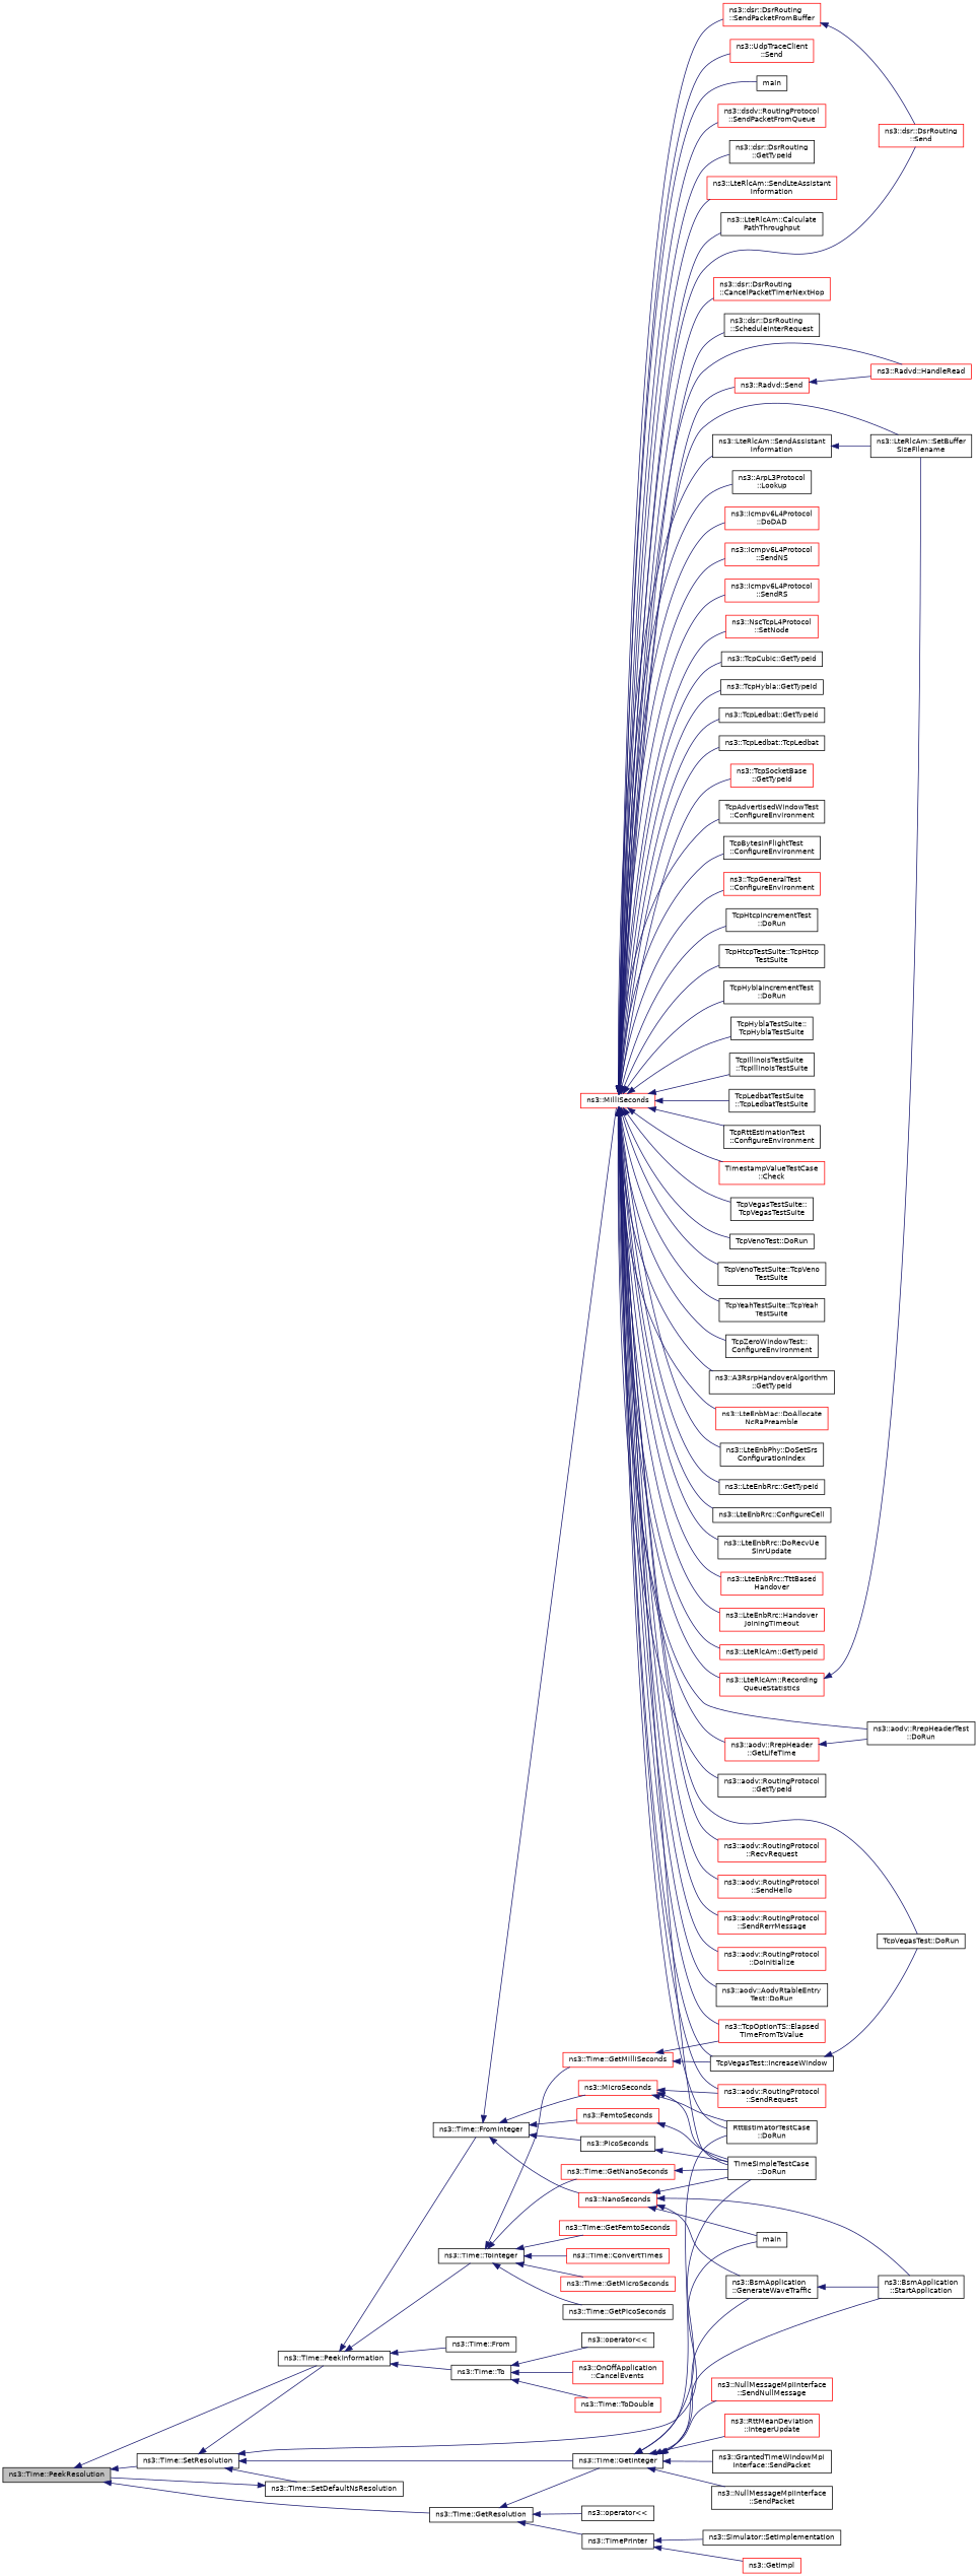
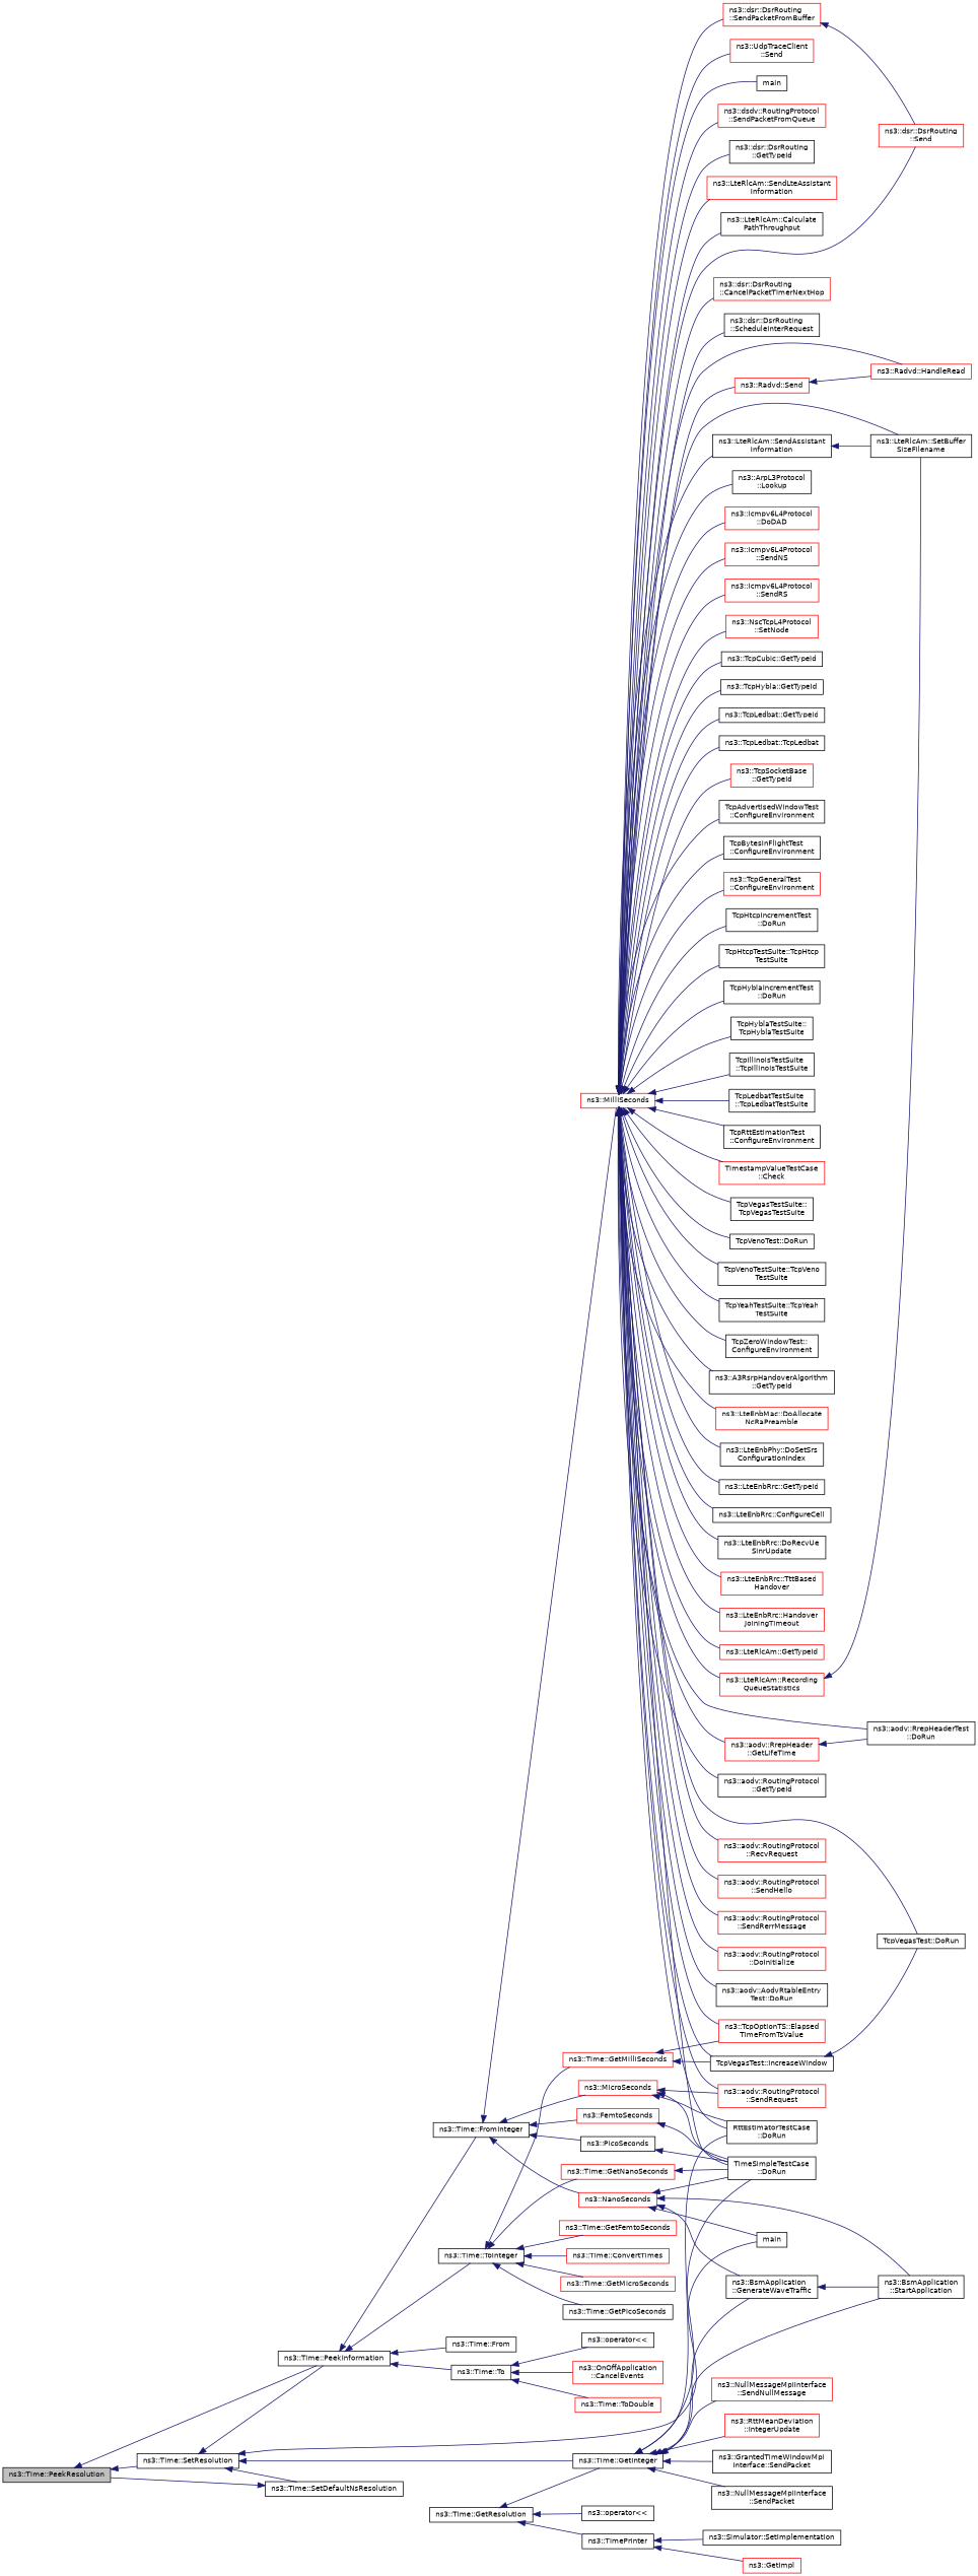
  digraph {
    fontname="DejaVu Sans"
    rankdir=LR
    node [color=black fillcolor=white fontname="DejaVu Sans" fontsize=10 shape=record style=filled]
    edge [color=midnightblue dir=back fontname="DejaVu Sans" fontsize=10 labelfontname=Helvetica labelfontsize=10 style=solid]
    n1 [fillcolor=grey75 fontcolor=black height=0.2 label="ns3::Time::PeekResolution" width=0.4]
    n2 [height=0.2 label="ns3::Time::PeekInformation" width=0.4]
    n3 [height=0.2 label="ns3::Time::SetResolution" width=0.4]
    n4 [height=0.2 label="ns3::Time::GetResolution" width=0.4]
    n5 [height=0.2 label="ns3::Time::FromInteger" width=0.4]
    n6 [height=0.2 label="ns3::Time::From" width=0.4]
    n7 [height=0.2 label="ns3::Time::ToInteger" width=0.4]
    n8 [height=0.2 label="ns3::Time::To" width=0.4]
    n9 [height=0.2 label=main width=0.4]
    n10 [height=0.2 label="ns3::Time::GetInteger" width=0.4]
    n11 [height=0.2 label="ns3::Time::SetDefaultNsResolution" width=0.4]
    n12 [height=0.2 label="ns3::TimePrinter" width=0.4]
    n13 [height=0.2 label="ns3::operator\<\<" width=0.4]
    n14 [color=red height=0.2 label="ns3::MilliSeconds" width=0.4]
    n15 [color=red height=0.2 label="ns3::MicroSeconds" width=0.4]
    n16 [color=red height=0.2 label="ns3::NanoSeconds" width=0.4]
    n17 [height=0.2 label="ns3::PicoSeconds" width=0.4]
    n18 [color=red height=0.2 label="ns3::FemtoSeconds" width=0.4]
    n19 [color=red height=0.2 label="ns3::Time::GetMilliSeconds" width=0.4]
    n20 [color=red height=0.2 label="ns3::Time::GetMicroSeconds" width=0.4]
    n21 [color=red height=0.2 label="ns3::Time::GetNanoSeconds" width=0.4]
    n22 [height=0.2 label="ns3::Time::GetPicoSeconds" width=0.4]
    n23 [color=red height=0.2 label="ns3::Time::GetFemtoSeconds" width=0.4]
    n24 [color=red height=0.2 label="ns3::Time::ConvertTimes" width=0.4]
    n25 [color=red height=0.2 label="ns3::OnOffApplication\l::CancelEvents" width=0.4]
    n26 [color=red height=0.2 label="ns3::Time::ToDouble" width=0.4]
    n27 [height=0.2 label="ns3::operator\<\<" width=0.4]
    n28 [color=red height=0.2 label="ns3::aodv::RrepHeader\l::GetLifeTime" width=0.4]
    n29 [height=0.2 label="ns3::aodv::RrepHeaderTest\l::DoRun" width=0.4]
    n30 [height=0.2 label="ns3::aodv::RoutingProtocol\l::GetTypeId" width=0.4]
    n31 [color=red height=0.2 label="ns3::aodv::RoutingProtocol\l::SendRequest" width=0.4]
    n32 [color=red height=0.2 label="ns3::aodv::RoutingProtocol\l::RecvRequest" width=0.4]
    n33 [color=red height=0.2 label="ns3::aodv::RoutingProtocol\l::SendHello" width=0.4]
    n34 [color=red height=0.2 label="ns3::aodv::RoutingProtocol\l::SendRerrMessage" width=0.4]
    n35 [color=red height=0.2 label="ns3::aodv::RoutingProtocol\l::DoInitialize" width=0.4]
    n36 [height=0.2 label="ns3::aodv::AodvRtableEntry\lTest::DoRun" width=0.4]
    n37 [color=red height=0.2 label="ns3::UdpTraceClient\l::Send" width=0.4]
    n38 [height=0.2 label=main width=0.4]
    n39 [height=0.2 label="TimeSimpleTestCase\l::DoRun" width=0.4]
    n40 [color=red height=0.2 label="ns3::dsdv::RoutingProtocol\l::SendPacketFromQueue" width=0.4]
    n41 [height=0.2 label="ns3::dsr::DsrRouting\l::GetTypeId" width=0.4]
    n42 [color=red height=0.2 label="ns3::dsr::DsrRouting\l::Send" width=0.4]
    n43 [color=red height=0.2 label="ns3::dsr::DsrRouting\l::SendPacketFromBuffer" width=0.4]
    n44 [color=red height=0.2 label="ns3::dsr::DsrRouting\l::CancelPacketTimerNextHop" width=0.4]
    n45 [height=0.2 label="ns3::dsr::DsrRouting\l::ScheduleInterRequest" width=0.4]
    n46 [color=red height=0.2 label="ns3::Radvd::Send" width=0.4]
    n47 [color=red height=0.2 label="ns3::Radvd::HandleRead" width=0.4]
    n48 [height=0.2 label="ns3::ArpL3Protocol\l::Lookup" width=0.4]
    n49 [color=red height=0.2 label="ns3::Icmpv6L4Protocol\l::DoDAD" width=0.4]
    n50 [color=red height=0.2 label="ns3::Icmpv6L4Protocol\l::SendNS" width=0.4]
    n51 [color=red height=0.2 label="ns3::Icmpv6L4Protocol\l::SendRS" width=0.4]
    n52 [color=red height=0.2 label="ns3::NscTcpL4Protocol\l::SetNode" width=0.4]
    n53 [height=0.2 label="ns3::TcpCubic::GetTypeId" width=0.4]
    n54 [height=0.2 label="ns3::TcpHybla::GetTypeId" width=0.4]
    n55 [height=0.2 label="ns3::TcpLedbat::GetTypeId" width=0.4]
    n56 [height=0.2 label="ns3::TcpLedbat::TcpLedbat" width=0.4]
    n57 [color=red height=0.2 label="ns3::TcpOptionTS::Elapsed\lTimeFromTsValue" width=0.4]
    n58 [color=red height=0.2 label="ns3::TcpSocketBase\l::GetTypeId" width=0.4]
    n59 [height=0.2 label="RttEstimatorTestCase\l::DoRun" width=0.4]
    n60 [height=0.2 label="TcpAdvertisedWindowTest\l::ConfigureEnvironment" width=0.4]
    n61 [height=0.2 label="TcpBytesInFlightTest\l::ConfigureEnvironment" width=0.4]
    n62 [color=red height=0.2 label="ns3::TcpGeneralTest\l::ConfigureEnvironment" width=0.4]
    n63 [height=0.2 label="TcpHtcpIncrementTest\l::DoRun" width=0.4]
    n64 [height=0.2 label="TcpHtcpTestSuite::TcpHtcp\lTestSuite" width=0.4]
    n65 [height=0.2 label="TcpHyblaIncrementTest\l::DoRun" width=0.4]
    n66 [height=0.2 label="TcpHyblaTestSuite::\lTcpHyblaTestSuite" width=0.4]
    n67 [height=0.2 label="TcpIllinoisTestSuite\l::TcpIllinoisTestSuite" width=0.4]
    n68 [height=0.2 label="TcpLedbatTestSuite\l::TcpLedbatTestSuite" width=0.4]
    n69 [height=0.2 label="TcpRttEstimationTest\l::ConfigureEnvironment" width=0.4]
    n70 [color=red height=0.2 label="TimestampValueTestCase\l::Check" width=0.4]
    n71 [height=0.2 label="TcpVegasTest::DoRun" width=0.4]
    n72 [height=0.2 label="TcpVegasTest::IncreaseWindow" width=0.4]
    n73 [height=0.2 label="TcpVegasTestSuite::\lTcpVegasTestSuite" width=0.4]
    n74 [height=0.2 label="TcpVenoTest::DoRun" width=0.4]
    n75 [height=0.2 label="TcpVenoTestSuite::TcpVeno\lTestSuite" width=0.4]
    n76 [height=0.2 label="TcpYeahTestSuite::TcpYeah\lTestSuite" width=0.4]
    n77 [height=0.2 label="TcpZeroWindowTest::\lConfigureEnvironment" width=0.4]
    n78 [height=0.2 label="ns3::A3RsrpHandoverAlgorithm\l::GetTypeId" width=0.4]
    n79 [color=red height=0.2 label="ns3::LteEnbMac::DoAllocate\lNcRaPreamble" width=0.4]
    n80 [height=0.2 label="ns3::LteEnbPhy::DoSetSrs\lConfigurationIndex" width=0.4]
    n81 [height=0.2 label="ns3::LteEnbRrc::GetTypeId" width=0.4]
    n82 [height=0.2 label="ns3::LteEnbRrc::ConfigureCell" width=0.4]
    n83 [height=0.2 label="ns3::LteEnbRrc::DoRecvUe\lSinrUpdate" width=0.4]
    n84 [color=red height=0.2 label="ns3::LteEnbRrc::TttBased\lHandover" width=0.4]
    n85 [color=red height=0.2 label="ns3::LteEnbRrc::Handover\lJoiningTimeout" width=0.4]
    n86 [color=red height=0.2 label="ns3::LteRlcAm::GetTypeId" width=0.4]
    n87 [height=0.2 label="ns3::LteRlcAm::SetBuffer\lSizeFilename" width=0.4]
    n88 [height=0.2 label="ns3::LteRlcAm::SendAssistant\lInformation" width=0.4]
    n89 [color=red height=0.2 label="ns3::LteRlcAm::SendLteAssistant\lInformation" width=0.4]
    n90 [height=0.2 label="ns3::LteRlcAm::Calculate\lPathThroughput" width=0.4]
    n91 [color=red height=0.2 label="ns3::LteRlcAm::Recording\lQueueStatistics" width=0.4]
    n92 [height=0.2 label="ns3::BsmApplication\l::StartApplication" width=0.4]
    n93 [height=0.2 label="ns3::BsmApplication\l::GenerateWaveTraffic" width=0.4]
    n94 [color=red height=0.2 label="ns3::RttMeanDeviation\l::IntegerUpdate" width=0.4]
    n95 [height=0.2 label="ns3::GrantedTimeWindowMpi\lInterface::SendPacket" width=0.4]
    n96 [height=0.2 label="ns3::NullMessageMpiInterface\l::SendPacket" width=0.4]
    n97 [color=red height=0.2 label="ns3::NullMessageMpiInterface\l::SendNullMessage" width=0.4]
    n98 [color=red height=0.2 label="ns3::GetImpl" width=0.4]
    n99 [height=0.2 label="ns3::Simulator::SetImplementation" width=0.4]
    n1 -> n2
    n1 -> n3
-   n1 -> n4
    n2 -> n5
    n2 -> n6
    n2 -> n7
    n2 -> n8
    n3 -> n2
    n3 -> n9
    n3 -> n10
    n3 -> n11
    n4 -> n10
    n4 -> n12
    n4 -> n13
    n5 -> n14
    n5 -> n15
    n5 -> n16
    n5 -> n17
    n5 -> n18
    n7 -> n19
    n7 -> n20
    n7 -> n21
    n7 -> n22
    n7 -> n23
    n7 -> n24
    n8 -> n25
    n8 -> n26
    n8 -> n27
    n10 -> n39
    n10 -> n59
    n10 -> n92
    n10 -> n93
    n10 -> n94
    n10 -> n95
    n10 -> n96
    n10 -> n97
    n11 -> n1
    n12 -> n98
    n12 -> n99
    n14 -> n28
    n14 -> n29
    n14 -> n30
    n14 -> n31
    n14 -> n32
    n14 -> n33
    n14 -> n34
    n14 -> n35
    n14 -> n36
    n14 -> n37
    n14 -> n38
    n14 -> n39
    n14 -> n40
    n14 -> n41
    n14 -> n42
    n14 -> n43
    n14 -> n44
    n14 -> n45
    n14 -> n46
    n14 -> n47
    n14 -> n48
    n14 -> n49
    n14 -> n50
    n14 -> n51
    n14 -> n52
    n14 -> n53
    n14 -> n54
    n14 -> n55
    n14 -> n56
    n14 -> n57
    n14 -> n58
    n14 -> n59
    n14 -> n60
    n14 -> n61
    n14 -> n62
    n14 -> n63
    n14 -> n64
    n14 -> n65
    n14 -> n66
    n14 -> n67
    n14 -> n68
    n14 -> n69
    n14 -> n70
    n14 -> n71
    n14 -> n72
    n14 -> n73
    n14 -> n74
    n14 -> n75
    n14 -> n76
    n14 -> n77
    n14 -> n78
    n14 -> n79
    n14 -> n80
    n14 -> n81
    n14 -> n82
    n14 -> n83
    n14 -> n84
    n14 -> n85
    n14 -> n86
    n14 -> n87
    n14 -> n88
    n14 -> n89
    n14 -> n90
    n14 -> n91
    n15 -> n31
    n15 -> n39
    n15 -> n59
    n16 -> n9
    n16 -> n39
    n16 -> n92
    n16 -> n93
    n17 -> n39
    n18 -> n39
    n19 -> n57
    n19 -> n72
    n21 -> n39
    n28 -> n29
    n43 -> n42
    n46 -> n47
    n72 -> n71
    n88 -> n87
    n91 -> n87
    n93 -> n92
  }
